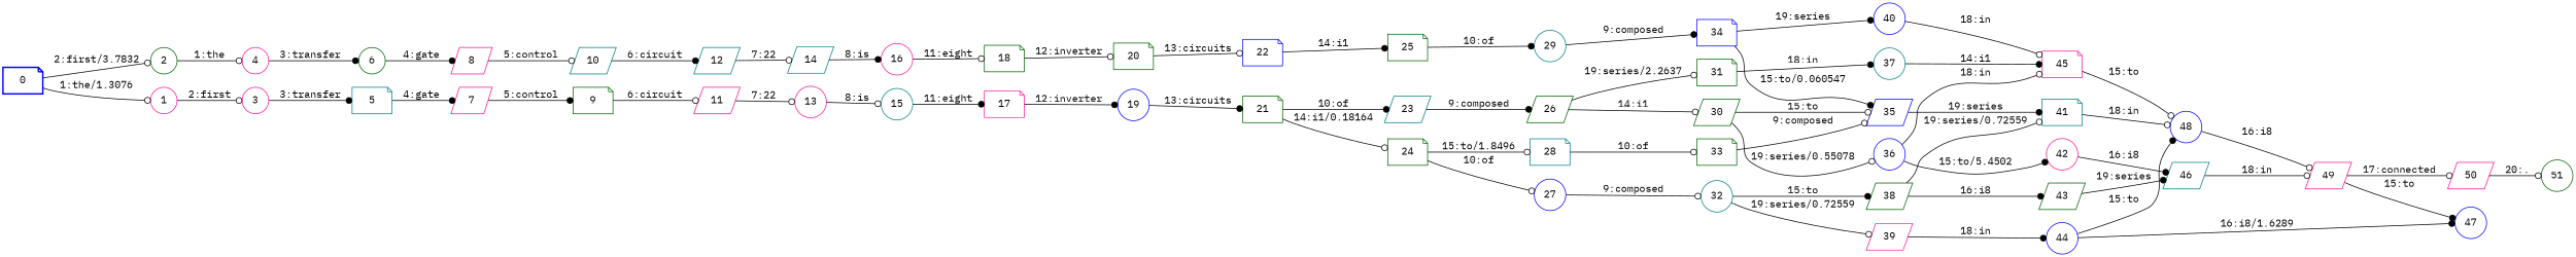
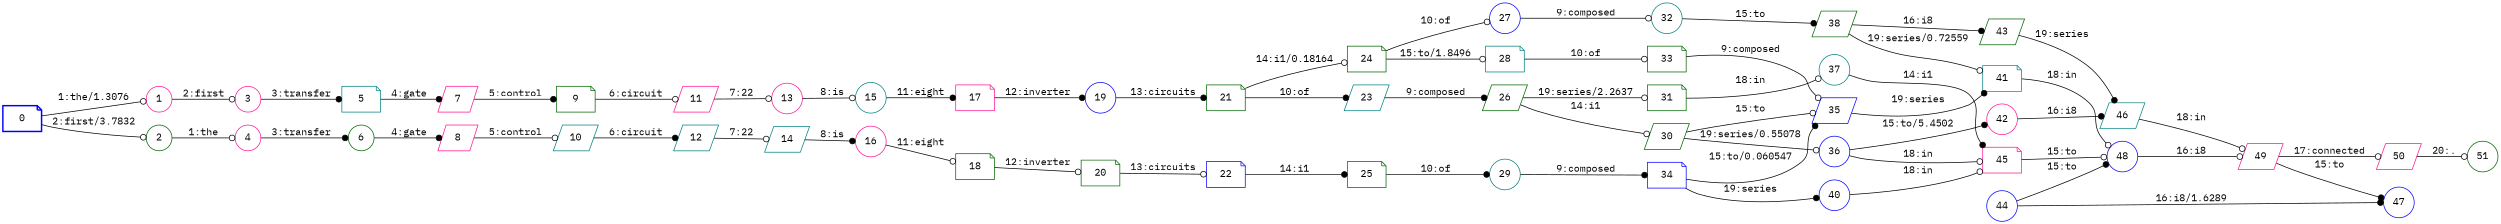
  digraph {
    fontname="IBM Plex Mono"
    nodesep=0.25
    rankdir=LR
    ranksep=0.4
    node [color=darkgreen fontname="IBM Plex Mono" fontsize=14 shape=circle style=solid]
    edge [arrowhead=odot fontname="IBM Plex Mono" fontsize=14]
    n1 [color=blue label=0 shape=note style=bold]
    n2 [color=deeppink label=1]
    n3 [label=2]
    n4 [color=deeppink label=3]
    n5 [color=deeppink label=4]
    n6 [color=teal label=5 shape=note]
    n7 [label=6]
    n8 [color=deeppink label=7 shape=parallelogram]
    n9 [color=deeppink label=8 shape=parallelogram]
    n10 [label=9 shape=note]
    n11 [color=teal label=10 shape=parallelogram]
    n12 [color=deeppink label=11 shape=parallelogram]
    n13 [color=teal label=12 shape=parallelogram]
    n14 [color=deeppink label=13]
    n15 [color=teal label=14 shape=parallelogram]
    n16 [color=teal label=15]
    n17 [color=deeppink label=16]
    n18 [color=deeppink label=17 shape=note]
    n19 [label=18 shape=note]
    n20 [color=blue label=19]
    n21 [label=20 shape=note]
    n22 [label=21 shape=note]
    n23 [color=blue label=22 shape=note]
    n24 [color=teal label=23 shape=parallelogram]
    n25 [label=24 shape=note]
    n26 [label=25 shape=note]
    n27 [label=26 shape=parallelogram]
    n28 [color=blue label=27]
    n29 [color=teal label=28 shape=note]
    n30 [color=teal label=29]
    n31 [label=30 shape=parallelogram]
    n32 [label=31 shape=note]
    n33 [color=teal label=32]
    n34 [label=33 shape=note]
    n35 [color=blue label=34 shape=note]
    n36 [color=blue label=35 shape=parallelogram]
    n37 [color=blue label=36]
    n38 [color=teal label=37]
    n39 [label=38 shape=parallelogram]
-   n40 [color=deeppink label=39 shape=parallelogram]
    n41 [color=blue label=40]
    n42 [color=teal label=41 shape=note]
    n43 [color=deeppink label=42]
    n44 [color=deeppink label=45 shape=note]
    n45 [label=43 shape=parallelogram]
    n46 [color=blue label=44]
    n47 [color=blue label=48]
    n48 [color=teal label=46 shape=parallelogram]
    n49 [color=blue label=47]
    n50 [color=deeppink label=49 shape=parallelogram]
    n51 [color=deeppink label=50 shape=parallelogram]
    n52 [label=51]
    n1 -> n2 [label="1:the/1.3076"]
    n1 -> n3 [label="2:first/3.7832"]
    n2 -> n4 [label="2:first"]
    n3 -> n5 [label="1:the"]
    n4 -> n6 [arrowhead=dot label="3:transfer"]
    n5 -> n7 [arrowhead=dot label="3:transfer"]
    n6 -> n8 [arrowhead=dot label="4:gate"]
    n7 -> n9 [arrowhead=dot label="4:gate"]
    n8 -> n10 [arrowhead=dot label="5:control"]
    n9 -> n11 [label="5:control"]
    n10 -> n12 [label="6:circuit"]
    n11 -> n13 [arrowhead=dot label="6:circuit"]
    n12 -> n14 [label="7:22"]
    n13 -> n15 [label="7:22"]
    n14 -> n16 [label="8:is"]
    n15 -> n17 [arrowhead=dot label="8:is"]
    n16 -> n18 [arrowhead=dot label="11:eight"]
    n17 -> n19 [label="11:eight"]
    n18 -> n20 [arrowhead=dot label="12:inverter"]
    n19 -> n21 [label="12:inverter"]
    n20 -> n22 [arrowhead=dot label="13:circuits"]
    n21 -> n23 [label="13:circuits"]
    n22 -> n24 [arrowhead=dot label="10:of"]
    n22 -> n25 [label="14:i1/0.18164"]
    n23 -> n26 [arrowhead=dot label="14:i1"]
    n24 -> n27 [arrowhead=dot label="9:composed"]
    n25 -> n28 [label="10:of"]
    n25 -> n29 [label="15:to/1.8496"]
    n26 -> n30 [arrowhead=dot label="10:of"]
    n27 -> n31 [label="14:i1"]
    n27 -> n32 [label="19:series/2.2637"]
    n28 -> n33 [label="9:composed"]
    n29 -> n34 [label="10:of"]
    n30 -> n35 [arrowhead=dot label="9:composed"]
    n31 -> n36 [label="15:to"]
    n31 -> n37 [label="19:series/0.55078"]
-   n32 -> n38 [arrowhead=dot label="18:in"]
+   n32 -> n38 [label="18:in"]
    n33 -> n39 [arrowhead=dot label="15:to"]
-   n33 -> n40 [label="19:series/0.72559"]
    n34 -> n36 [label="9:composed"]
    n35 -> n36 [arrowhead=dot label="15:to/0.060547"]
    n35 -> n41 [arrowhead=dot label="19:series"]
    n36 -> n42 [arrowhead=dot label="19:series"]
    n37 -> n43 [arrowhead=dot label="15:to/5.4502"]
    n37 -> n44 [label="18:in"]
    n38 -> n44 [arrowhead=dot label="14:i1"]
    n39 -> n42 [label="19:series/0.72559"]
    n39 -> n45 [arrowhead=dot label="16:i8"]
-   n40 -> n46 [arrowhead=dot label="18:in"]
    n41 -> n44 [label="18:in"]
    n42 -> n47 [label="18:in"]
    n43 -> n48 [arrowhead=dot label="16:i8"]
    n44 -> n47 [label="15:to"]
    n45 -> n48 [arrowhead=dot label="19:series"]
    n46 -> n47 [arrowhead=dot label="15:to"]
    n46 -> n49 [arrowhead=dot label="16:i8/1.6289"]
    n47 -> n50 [label="16:i8"]
    n48 -> n50 [label="18:in"]
    n50 -> n49 [arrowhead=dot label="15:to"]
    n50 -> n51 [label="17:connected"]
    n51 -> n52 [label="20:."]
  }
